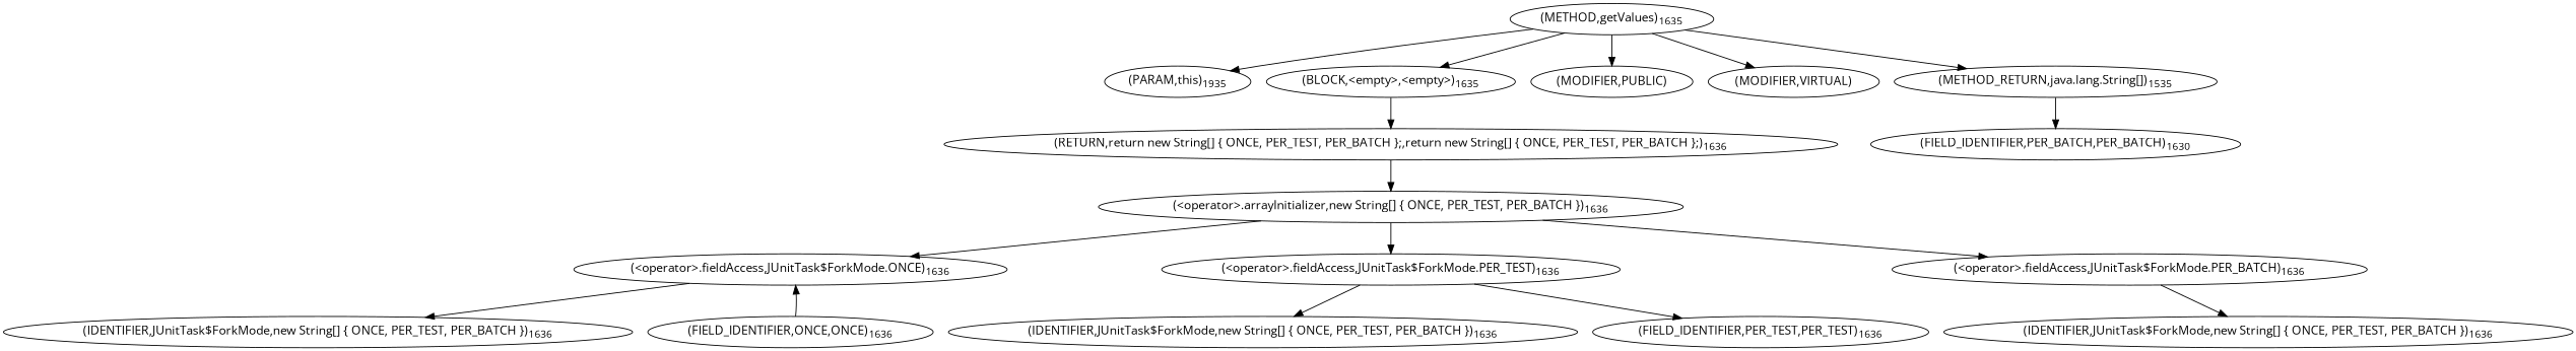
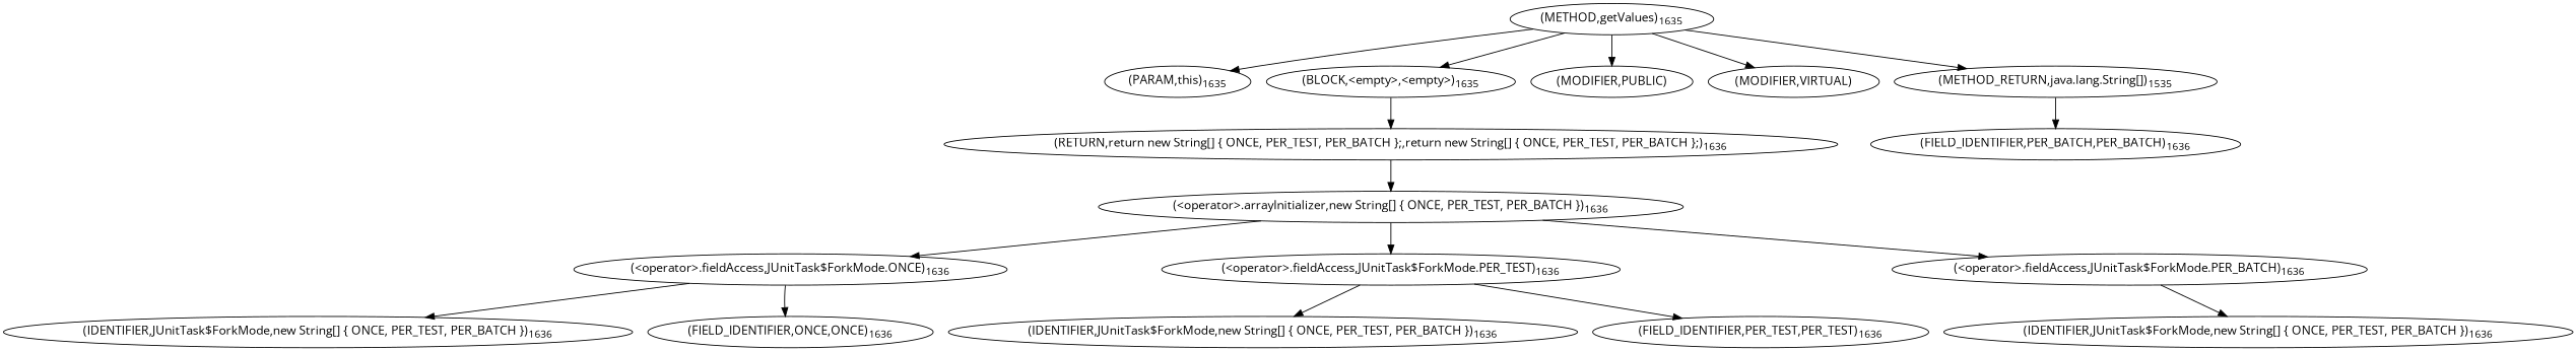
  digraph {
    fontname="Open Sans"
    node [fontname="Open Sans"]
    edge [fontname="Open Sans"]
    n1 [label=<(METHOD,getValues)<SUB>1635</SUB>>]
-   n2 [label=<(PARAM,this)<SUB>1935</SUB>>]
+   n2 [label=<(PARAM,this)<SUB>1635</SUB>>]
    n3 [label=<(BLOCK,&lt;empty&gt;,&lt;empty&gt;)<SUB>1635</SUB>>]
    n4 [label=<(MODIFIER,PUBLIC)>]
    n5 [label=<(MODIFIER,VIRTUAL)>]
    n6 [label=<(METHOD_RETURN,java.lang.String[])<SUB>1535</SUB>>]
    n7 [label=<(RETURN,return new String[] { ONCE, PER_TEST, PER_BATCH };,return new String[] { ONCE, PER_TEST, PER_BATCH };)<SUB>1636</SUB>>]
-   n8 [label=<(FIELD_IDENTIFIER,PER_BATCH,PER_BATCH)<SUB>1630</SUB>>]
+   n8 [label=<(FIELD_IDENTIFIER,PER_BATCH,PER_BATCH)<SUB>1636</SUB>>]
    n9 [label=<(&lt;operator&gt;.arrayInitializer,new String[] { ONCE, PER_TEST, PER_BATCH })<SUB>1636</SUB>>]
    n10 [label=<(&lt;operator&gt;.fieldAccess,JUnitTask$ForkMode.ONCE)<SUB>1636</SUB>>]
    n11 [label=<(&lt;operator&gt;.fieldAccess,JUnitTask$ForkMode.PER_TEST)<SUB>1636</SUB>>]
    n12 [label=<(&lt;operator&gt;.fieldAccess,JUnitTask$ForkMode.PER_BATCH)<SUB>1636</SUB>>]
    n13 [label=<(IDENTIFIER,JUnitTask$ForkMode,new String[] { ONCE, PER_TEST, PER_BATCH })<SUB>1636</SUB>>]
    n14 [label=<(FIELD_IDENTIFIER,ONCE,ONCE)<SUB>1636</SUB>>]
    n15 [label=<(IDENTIFIER,JUnitTask$ForkMode,new String[] { ONCE, PER_TEST, PER_BATCH })<SUB>1636</SUB>>]
    n16 [label=<(FIELD_IDENTIFIER,PER_TEST,PER_TEST)<SUB>1636</SUB>>]
    n17 [label=<(IDENTIFIER,JUnitTask$ForkMode,new String[] { ONCE, PER_TEST, PER_BATCH })<SUB>1636</SUB>>]
    n1 -> n2
    n1 -> n3
    n1 -> n4
    n1 -> n5
    n1 -> n6
    n3 -> n7
    n6 -> n8
    n7 -> n9
    n9 -> n10
    n9 -> n11
    n9 -> n12
    n10 -> n13
-   n14 -> n10
+   n10 -> n14
    n11 -> n15
    n11 -> n16
    n12 -> n17
  }
